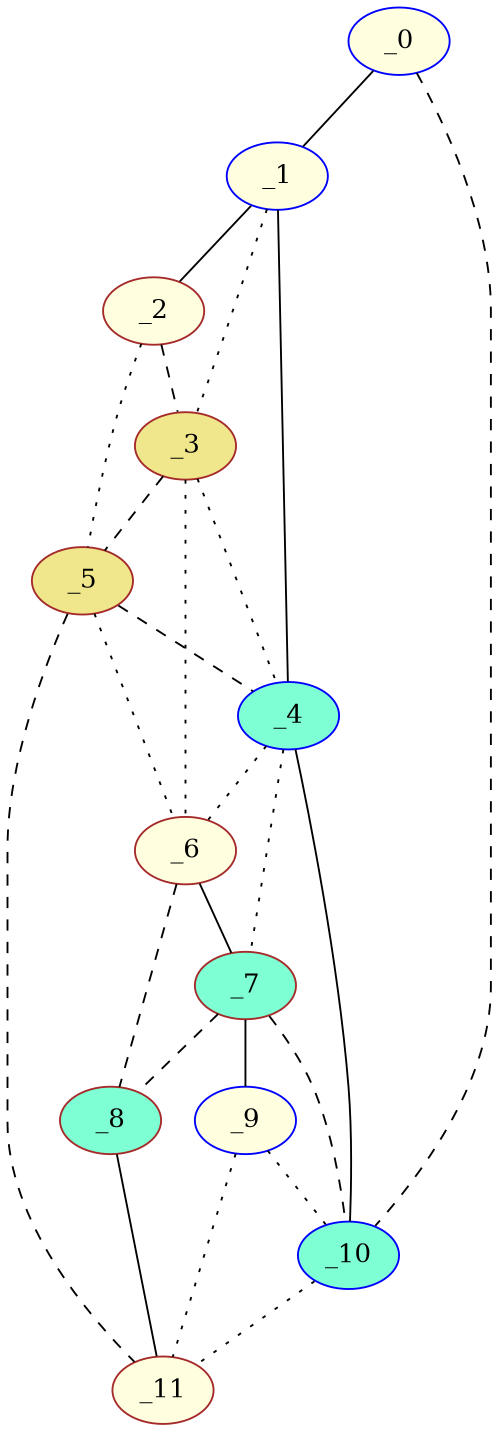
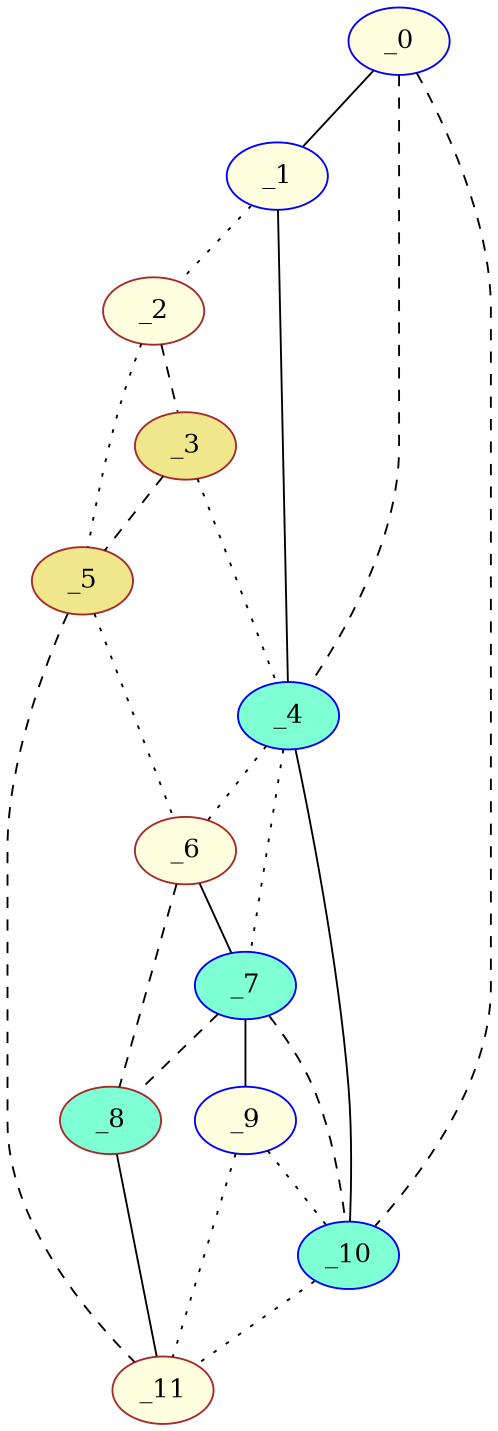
  graph {
    node [color=blue fillcolor=lightyellow style=filled y=86]
    edge [style=dotted valence=1]
    _0 [x=4 y=93]
    _1 [x=5]
    _4 [fillcolor=aquamarine x=33 y=55]
    _10 [fillcolor=aquamarine x=125 y=91]
    _2 [color=brown x=29 y=38]
    _3 [color=brown fillcolor=khaki x=32 y=50]
    _6 [color=brown x=77 y=29]
-   _7 [color=brown fillcolor=aquamarine x=86 y=46]
+   _7 [fillcolor=aquamarine x=86 y=46]
    _11 [color=brown x=126 y=76]
    _5 [color=brown fillcolor=khaki x=38 y=27]
    _8 [color=brown fillcolor=aquamarine x=87 y=37]
    _9 [x=124]
    _0 -- _1 [style=solid]
-   _5 -- _4 [style=dashed]
+   _0 -- _4 [style=dashed]
    _0 -- _10 [style=dashed]
    _1 -- _4 [style=solid valence=2]
-   _1 -- _2 [style=solid]
-   _1 -- _3 [valence=2]
+   _1 -- _2
    _4 -- _10 [style=solid valence=2]
    _4 -- _6 [valence=2]
    _4 -- _7
    _10 -- _11
    _2 -- _3 [style=dashed]
    _2 -- _5
    _3 -- _4 [valence=2]
-   _3 -- _6 [valence=2]
    _3 -- _5 [style=dashed valence=2]
    _6 -- _7 [style=solid valence=2]
    _6 -- _8 [style=dashed]
    _7 -- _10 [style=dashed]
    _7 -- _8 [style=dashed valence=2]
    _7 -- _9 [style=solid valence=2]
    _5 -- _6
    _5 -- _11 [style=dashed valence=2]
    _8 -- _11 [style=solid]
    _9 -- _10
    _9 -- _11 [valence=2]
  }
